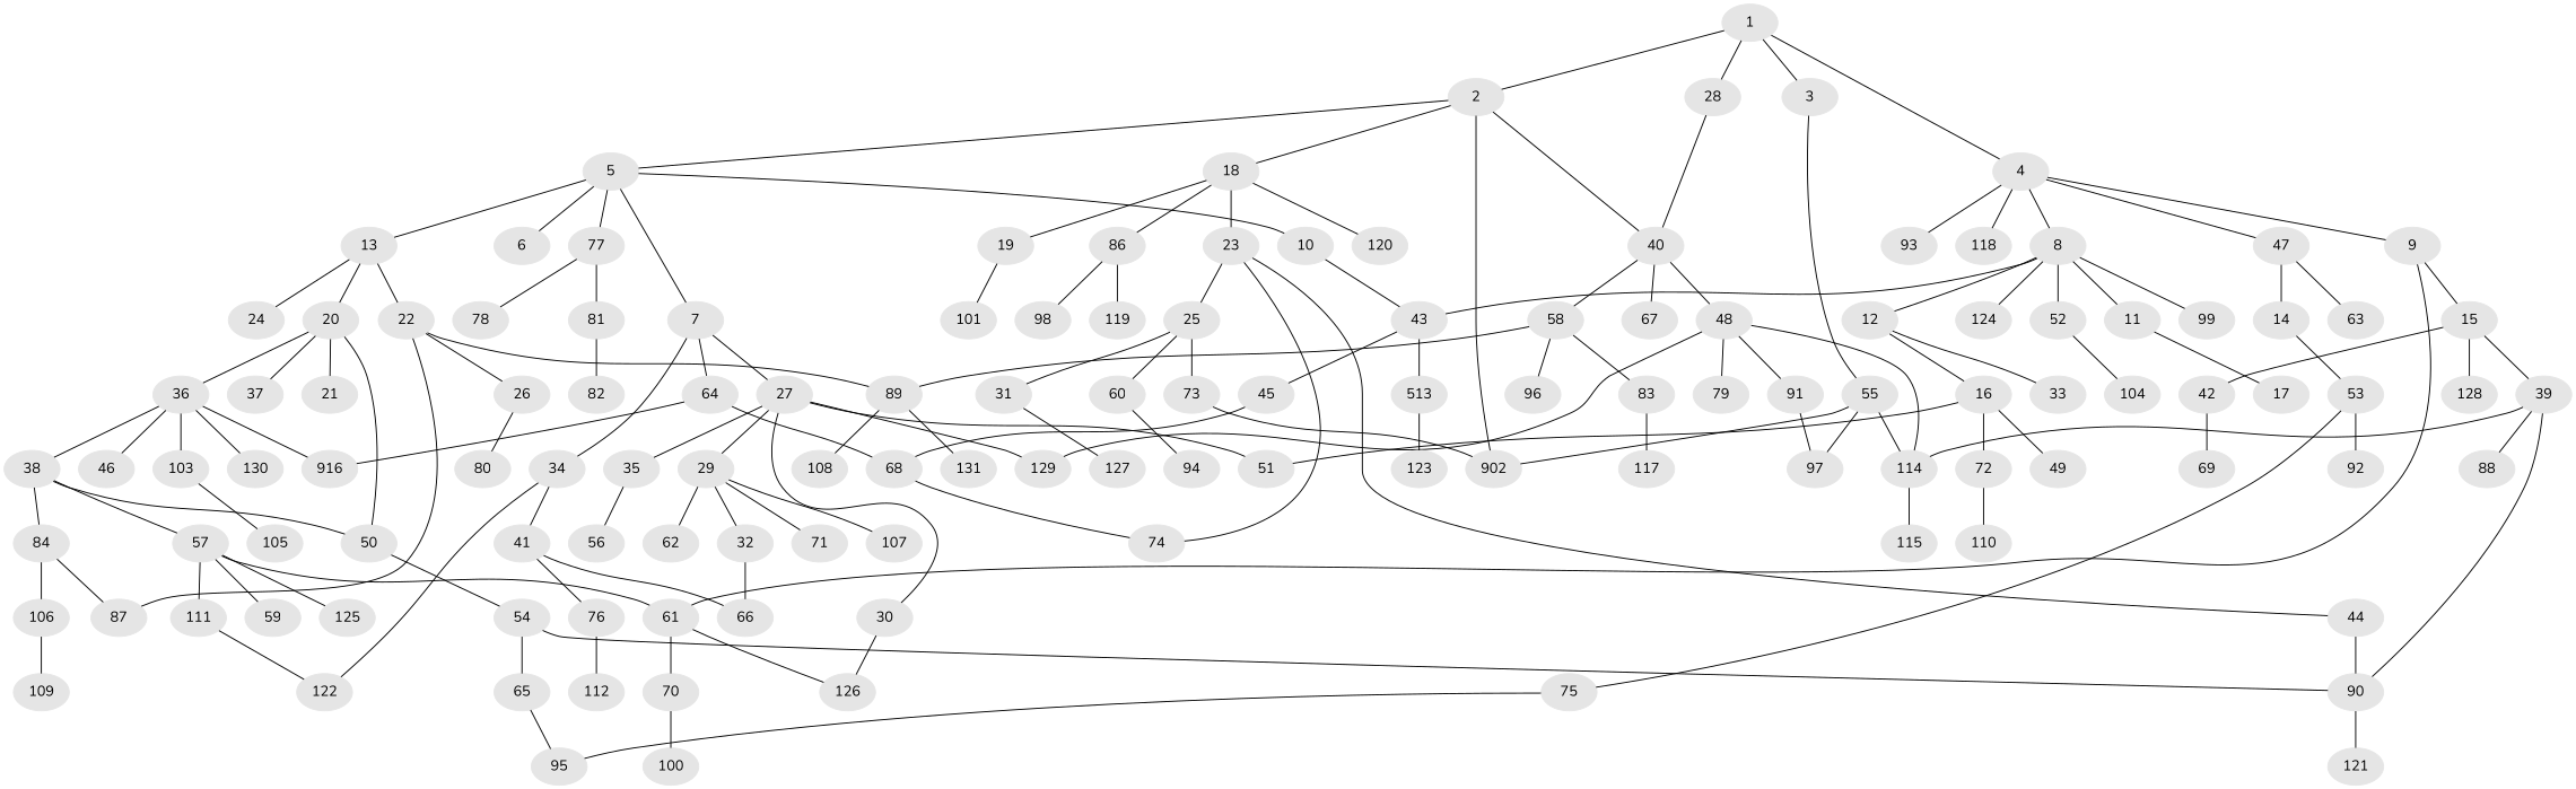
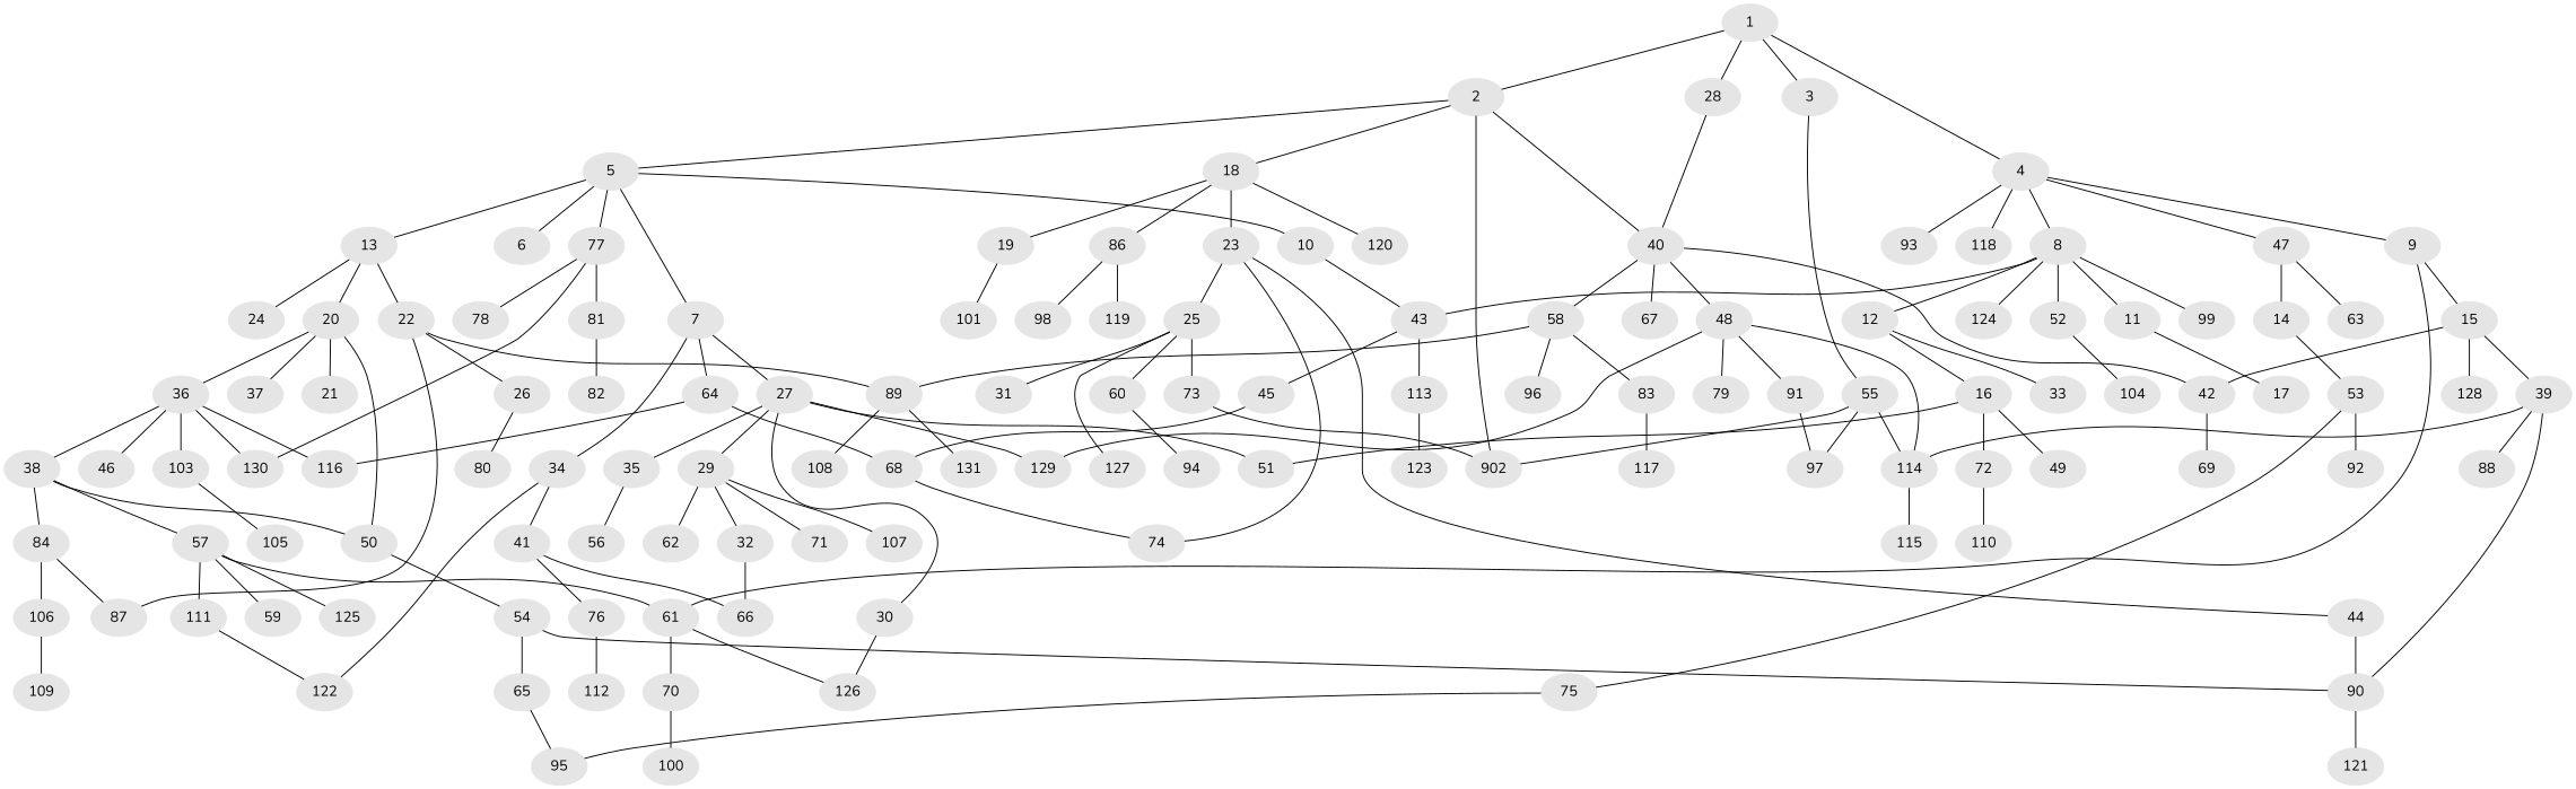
  graph {
    fontname=Nunito
    node [color=gray90 fontname=Nunito style=filled]
    edge [fontname=Nunito]
    1
    2
    3
    4
    28
    5
    18
    40
    n9 [label=902]
    55
    8
    9
    47
    93
    118
    6
    7
    10
    13
    77
    19
    23
    86
    120
    42
    48
    58
    67
    114
    97
    11
    12
    43
    52
    99
    124
    15
    61
    14
    63
    27
    34
    64
    20
    22
    24
    130
    78
    81
    51
    29
    30
    35
    129
    41
    122
-   116 [label=916]
+   116
    68
    17
    16
    33
    45
-   113 [label=513]
+   113
    104
    53
    39
    128
    126
    70
    49
    72
    21
    36
    37
    50
    26
    87
    89
    75
    92
    88
    90
    69
    110
    101
    25
    44
    74
    98
    119
    38
    46
    103
    54
    80
    108
    131
    31
    60
    73
    127
    94
    32
    62
    71
    107
    56
    66
    76
    57
    84
    105
    59
    111
    125
    106
    121
    115
    79
    91
    83
    96
    112
    123
    65
    95
    117
    100
    82
    109
    1 -- 2
    1 -- 3
    1 -- 4
    1 -- 28
    2 -- 5
    2 -- 18
    2 -- 40
    2 -- n9
    3 -- 55
    4 -- 8
    4 -- 9
    4 -- 47
    4 -- 93
    4 -- 118
    28 -- 40
    5 -- 6
    5 -- 7
    5 -- 10
    5 -- 13
    5 -- 77
    18 -- 19
    18 -- 23
    18 -- 86
    18 -- 120
+   40 -- 42
    40 -- 48
    40 -- 58
    40 -- 67
    55 -- n9
    55 -- 114
    55 -- 97
    8 -- 11
    8 -- 12
    8 -- 43
    8 -- 52
    8 -- 99
    8 -- 124
    9 -- 15
    9 -- 61
    47 -- 14
    47 -- 63
    7 -- 27
    7 -- 34
    7 -- 64
    10 -- 43
    13 -- 20
    13 -- 22
    13 -- 24
+   77 -- 130
    77 -- 78
    77 -- 81
    19 -- 101
    23 -- 25
    23 -- 44
    23 -- 74
    86 -- 98
    86 -- 119
    42 -- 69
    48 -- 114
    48 -- 129
    48 -- 79
    48 -- 91
    58 -- 89
    58 -- 83
    58 -- 96
    114 -- 115
    11 -- 17
    12 -- 16
    12 -- 33
    43 -- 45
    43 -- 113
    52 -- 104
    15 -- 42
    15 -- 39
    15 -- 128
    61 -- 126
    61 -- 70
    14 -- 53
    27 -- 51
    27 -- 29
    27 -- 30
    27 -- 35
    27 -- 129
    34 -- 41
    34 -- 122
    64 -- 116
    64 -- 68
    20 -- 21
    20 -- 36
    20 -- 37
    20 -- 50
    22 -- 26
    22 -- 87
    22 -- 89
    81 -- 82
    29 -- 32
    29 -- 62
    29 -- 71
    29 -- 107
    30 -- 126
    35 -- 56
    41 -- 66
    41 -- 76
    68 -- 74
    16 -- 51
    16 -- 49
    16 -- 72
    45 -- 68
    113 -- 123
    53 -- 75
    53 -- 92
    39 -- 114
    39 -- 88
    39 -- 90
    70 -- 100
    72 -- 110
    36 -- 130
    36 -- 116
    36 -- 38
    36 -- 46
    36 -- 103
    50 -- 54
    26 -- 80
    89 -- 108
    89 -- 131
    75 -- 95
    90 -- 121
    25 -- 31
    25 -- 60
    25 -- 73
-   31 -- 127
+   25 -- 127
    44 -- 90
    38 -- 50
    38 -- 57
    38 -- 84
    103 -- 105
    54 -- 90
    54 -- 65
    60 -- 94
    73 -- n9
    32 -- 66
    76 -- 112
    57 -- 61
    57 -- 59
    57 -- 111
    57 -- 125
    84 -- 87
    84 -- 106
    111 -- 122
    106 -- 109
    91 -- 97
    83 -- 117
    65 -- 95
  }
